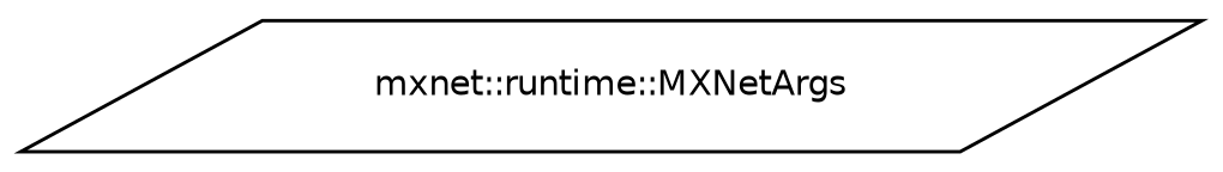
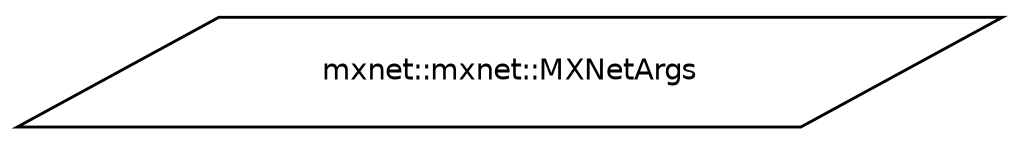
  digraph {
    rankdir=TB
-   n1 [color=black fillcolor=white fontname=Helvetica fontsize=10 height=0.2 label="mxnet::runtime::MXNetArgs" shape=parallelogram style=filled width=0.4]
+   n1 [color=black fillcolor=white fontname=Helvetica fontsize=10 height=0.2 label="mxnet::mxnet::MXNetArgs" shape=parallelogram style=filled width=0.4]
  }
